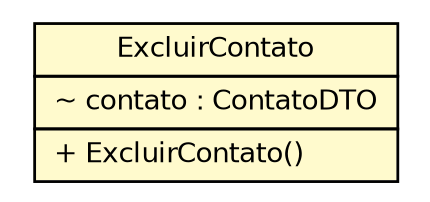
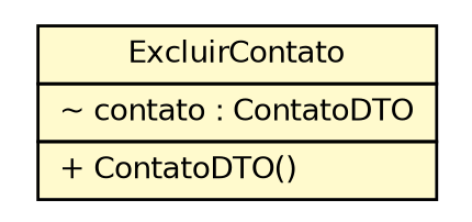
  digraph {
    nodesep=0.25
    ranksep=0.5
-   n1 [fontcolor=black fontname=Helvetica fontsize=10.0 label=<<table title="br.net.meditec.client.events.ExcluirContato" border="0" cellborder="1" cellspacing="0" cellpadding="2" port="p" bgcolor="lemonChiffon" href="./ExcluirContato.html"> 		<tr><td><table border="0" cellspacing="0" cellpadding="1"> <tr><td align="center" balign="center"> ExcluirContato </td></tr> 		</table></td></tr> 		<tr><td><table border="0" cellspacing="0" cellpadding="1"> <tr><td align="left" balign="left"> ~ contato : ContatoDTO </td></tr> 		</table></td></tr> 		<tr><td><table border="0" cellspacing="0" cellpadding="1"> <tr><td align="left" balign="left"> + ExcluirContato() </td></tr> 		</table></td></tr> 		</table>> shape=plaintext]
+   n1 [fontcolor=black fontname=Helvetica fontsize=10.0 label=<<table title="br.net.meditec.client.events.ExcluirContato" border="0" cellborder="1" cellspacing="0" cellpadding="2" port="p" bgcolor="lemonChiffon" href="./ExcluirContato.html"> 		<tr><td><table border="0" cellspacing="0" cellpadding="1"> <tr><td align="center" balign="center"> ExcluirContato </td></tr> 		</table></td></tr> 		<tr><td><table border="0" cellspacing="0" cellpadding="1"> <tr><td align="left" balign="left"> ~ contato : ContatoDTO </td></tr> 		</table></td></tr> 		<tr><td><table border="0" cellspacing="0" cellpadding="1"> <tr><td align="left" balign="left"> + ContatoDTO() </td></tr> 		</table></td></tr> 		</table>> shape=plaintext]
  }
